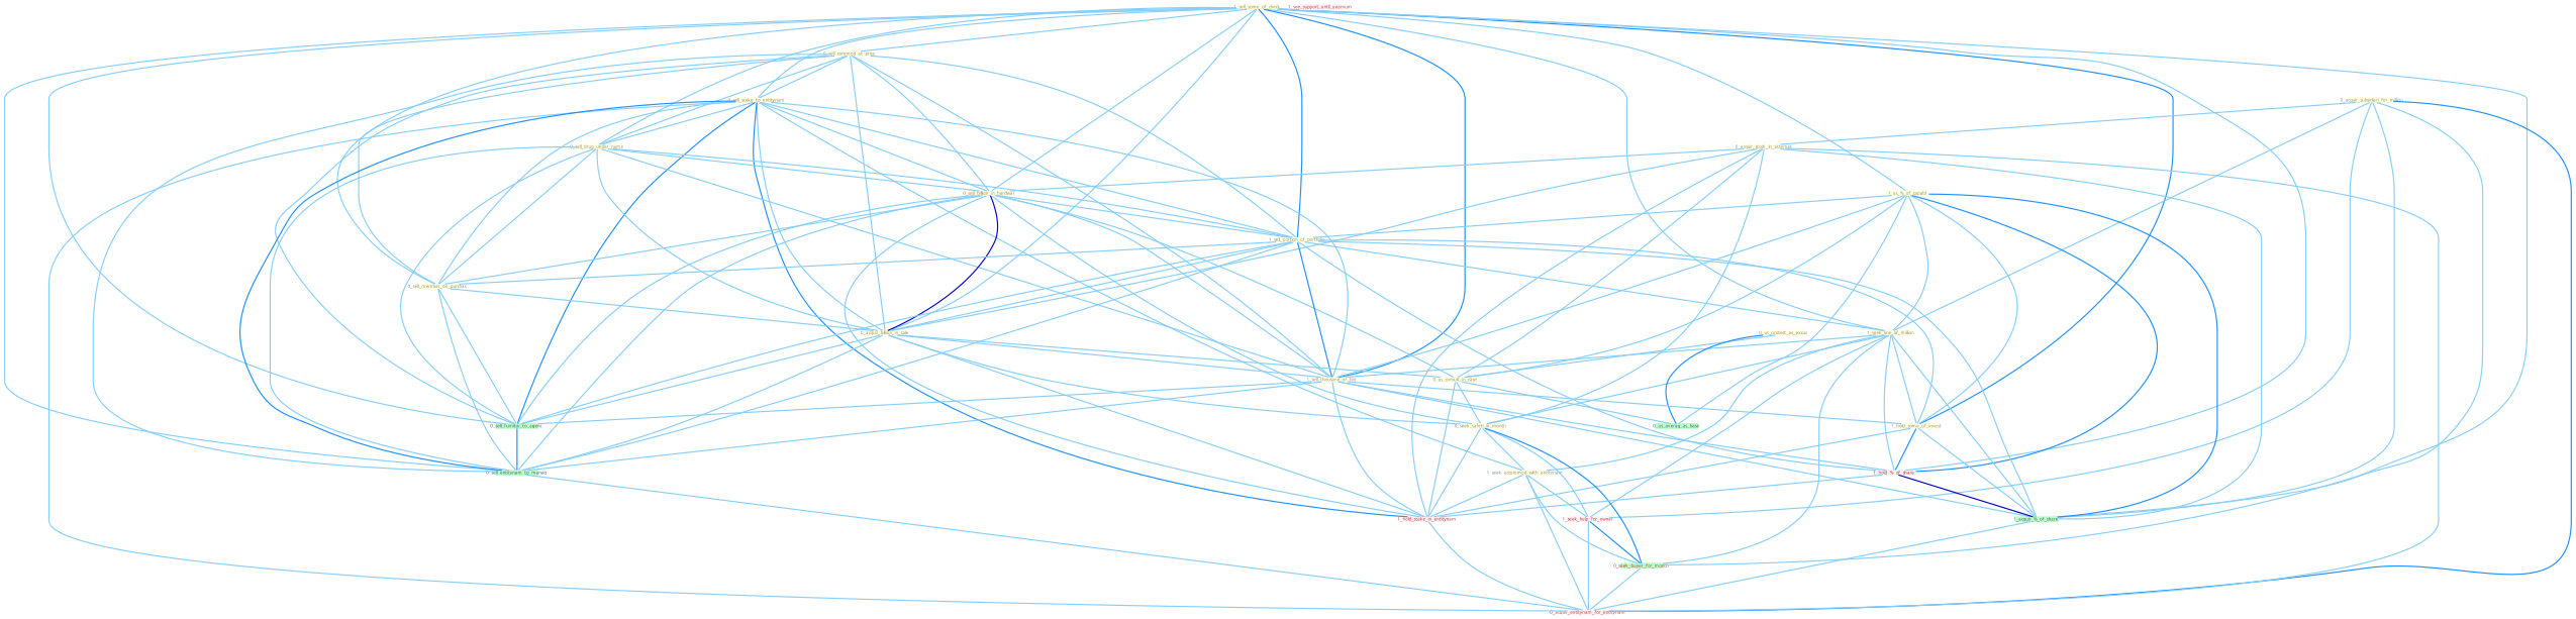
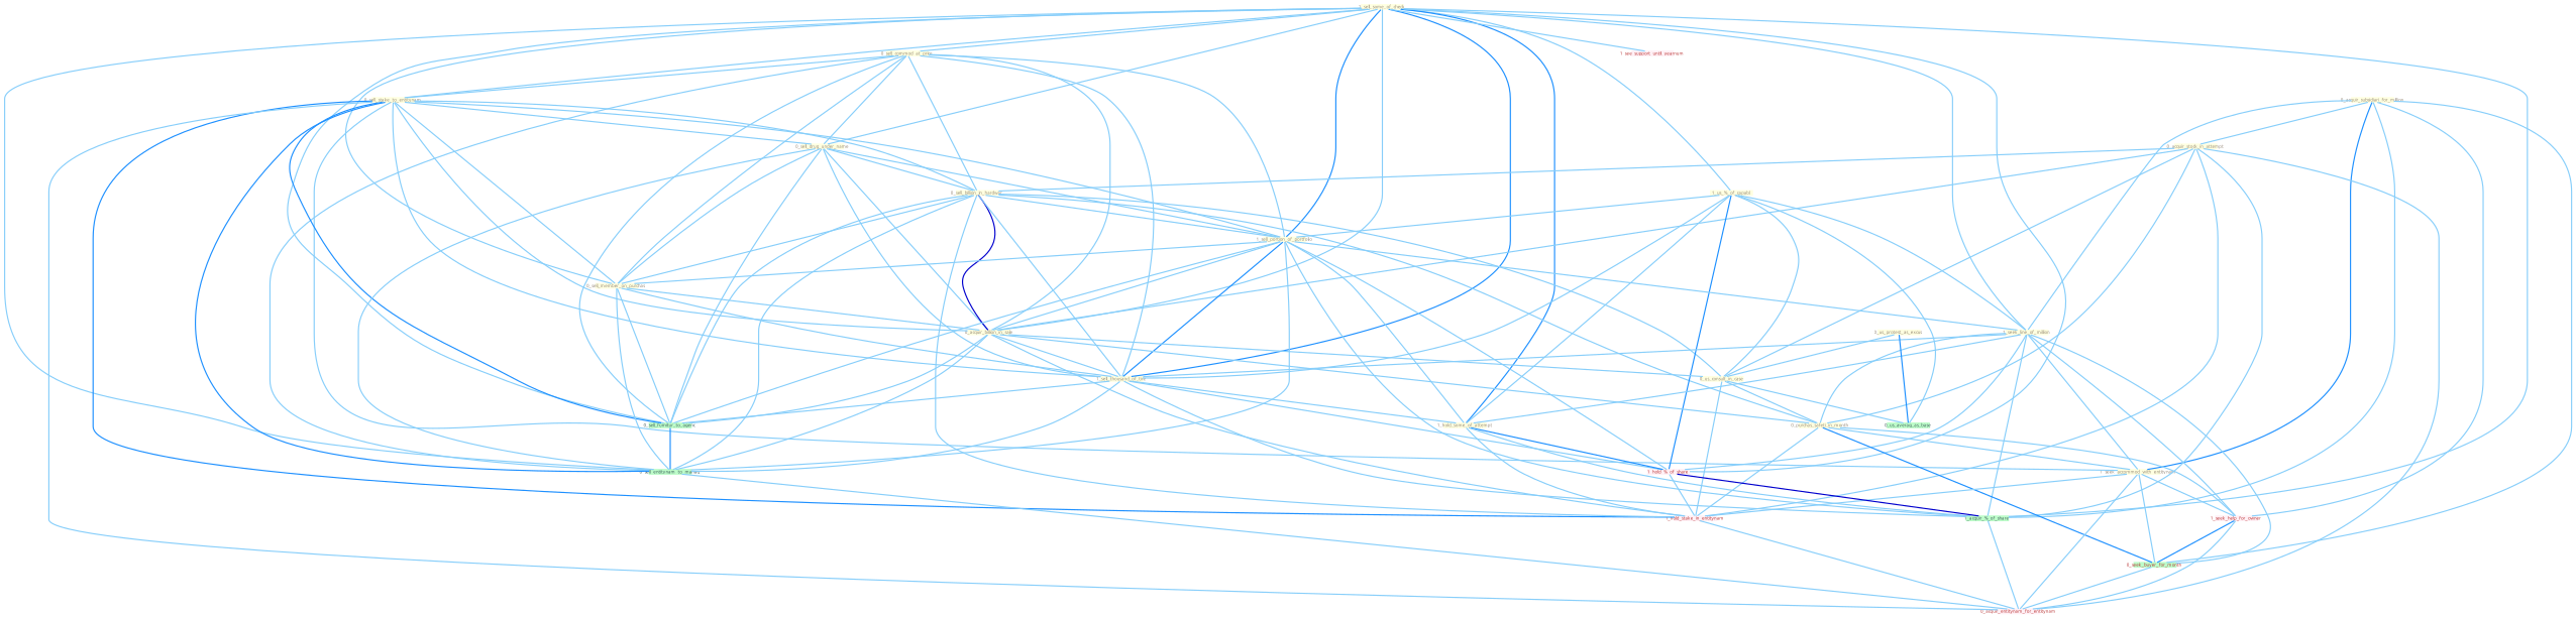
  graph {
    fontname=Ubuntu
    node [color="#ffffe0" fixedsize=true fontcolor="#8b7d6b" fontname=Ubuntu fontsize=4 shape=polygon style=filled]
    edge [color="#87cefa" fontname=Ubuntu w=1]
    "1_sell_some_of_check " [height=.06 width=.5]
    "0_sell_commod_at_price " [height=.06 width=.5]
    "0_acquir_subsidiari_for_million " [height=.06 width=.5]
    "0_sell_stake_to_entitynam " [height=.06 width=.5]
    "0_sell_drug_under_name " [height=.06 width=.5]
    "0_acquir_stock_in_attempt " [height=.06 width=.5]
    "0_sell_billion_in_hardwar " [height=.06 width=.5]
    "1_us_%_of_capabl " [height=.06 width=.5]
    "1_sell_portion_of_portfolio " [height=.06 width=.5]
    "1_seek_line_of_million " [height=.06 width=.5]
    "0_sell_member_on_purchas " [height=.06 width=.5]
    "0_us_protest_as_excus " [height=.06 width=.5]
    n13 [height=.06 label="0_acquir_billion_in_sale" width=.5]
    "1_sell_thousand_of_tire " [height=.06 width=.5]
-   "1_hold_some_of_invest " [height=.06 width=.5]
+   "1_hold_some_of_invest " [height=.06 width=.5 label="1_hold_some_of_attempt"]
    "0_us_consult_in_case " [height=.06 width=.5]
-   "0_seek_safeti_in_month " [height=.06 width=.5]
+   "0_seek_safeti_in_month " [height=.06 width=.5 label="0_purchas_safeti_in_month"]
    "1_seek_accommod_with_entitynam " [height=.06 width=.5]
    "1_hold_%_of_share " [color="#fff0f5" fontcolor="#b22222" height=.06 width=.5]
    "1_hold_stake_in_entitynam " [color="#fff0f5" fontcolor="#b22222" height=.06 width=.5]
    "1_seek_help_for_owner " [color="#fff0f5" fontcolor="#b22222" height=.06 width=.5]
    "1_see_support_until_yearnum " [color="#fff0f5" fontcolor="#b22222" height=.06 width=.5]
    "0_acquir_entitynam_for_entitynam " [color="#fff0f5" fontcolor="#b22222" height=.06 width=.5]
    "1_acquir_%_of_share " [color="#BDFCC9" fontcolor="#2f4f4f" height=.06 width=.5]
    "0_sell_furnitur_to_agenc " [color="#BDFCC9" fontcolor="#2f4f4f" height=.06 width=.5]
    "0_sell_entitynam_to_manag " [color="#BDFCC9" fontcolor="#2f4f4f" height=.06 width=.5]
    "0_seek_buyer_for_month " [color="#BDFCC9" fontcolor="#b22222" height=.06 width=.5]
    "0_us_averag_as_base " [color="#BDFCC9" fontcolor="#2f4f4f" height=.06 width=.5]
    subgraph sub_1 {
      "1_sell_some_of_check "
      "0_sell_commod_at_price "
      "0_acquir_subsidiari_for_million "
      "0_sell_stake_to_entitynam "
      "0_sell_drug_under_name "
      "0_acquir_stock_in_attempt "
      "0_sell_billion_in_hardwar "
      "1_us_%_of_capabl "
      "1_sell_portion_of_portfolio "
      "1_seek_line_of_million "
      "0_sell_member_on_purchas "
      "0_us_protest_as_excus "
      n13
      "1_sell_thousand_of_tire "
      "1_hold_some_of_invest "
      "0_us_consult_in_case "
      "0_seek_safeti_in_month "
      "1_seek_accommod_with_entitynam "
    }
    subgraph sub_2 {
      "1_hold_%_of_share "
      "1_hold_stake_in_entitynam "
      "1_seek_help_for_owner "
      "1_see_support_until_yearnum "
      "0_acquir_entitynam_for_entitynam "
    }
    "1_sell_some_of_check " -- "0_sell_commod_at_price "
    "1_sell_some_of_check " -- "0_sell_stake_to_entitynam "
    "1_sell_some_of_check " -- "0_sell_drug_under_name "
-   "1_sell_some_of_check " -- "0_sell_billion_in_hardwar "
+   "1_sell_some_of_check " -- "1_see_support_until_yearnum "
    "1_sell_some_of_check " -- "1_us_%_of_capabl "
    "1_sell_some_of_check " -- "1_sell_portion_of_portfolio " [color="#1e90ff" w=2]
    "1_sell_some_of_check " -- "1_seek_line_of_million "
    "1_sell_some_of_check " -- "0_sell_member_on_purchas "
    "1_sell_some_of_check " -- n13
    "1_sell_some_of_check " -- "1_sell_thousand_of_tire " [color="#1e90ff" w=2]
    "1_sell_some_of_check " -- "1_hold_some_of_invest " [color="#1e90ff" w=2]
    "1_sell_some_of_check " -- "1_hold_%_of_share "
    "1_sell_some_of_check " -- "1_acquir_%_of_share "
    "1_sell_some_of_check " -- "0_sell_furnitur_to_agenc "
    "1_sell_some_of_check " -- "0_sell_entitynam_to_manag "
    "0_sell_commod_at_price " -- "0_sell_stake_to_entitynam "
    "0_sell_commod_at_price " -- "0_sell_drug_under_name "
    "0_sell_commod_at_price " -- "0_sell_billion_in_hardwar "
    "0_sell_commod_at_price " -- "1_sell_portion_of_portfolio "
    "0_sell_commod_at_price " -- "0_sell_member_on_purchas "
    "0_sell_commod_at_price " -- n13
    "0_sell_commod_at_price " -- "1_sell_thousand_of_tire "
    "0_sell_commod_at_price " -- "0_sell_furnitur_to_agenc "
    "0_sell_commod_at_price " -- "0_sell_entitynam_to_manag "
    "0_acquir_subsidiari_for_million " -- "0_acquir_stock_in_attempt "
    "0_acquir_subsidiari_for_million " -- "1_seek_line_of_million "
    "0_acquir_subsidiari_for_million " -- "1_seek_help_for_owner "
-   "0_acquir_subsidiari_for_million " -- "0_acquir_entitynam_for_entitynam " [color="#1e90ff" w=2]
+   "0_acquir_subsidiari_for_million " -- "1_seek_accommod_with_entitynam " [color="#1e90ff" w=2]
    "0_acquir_subsidiari_for_million " -- "1_acquir_%_of_share "
    "0_acquir_subsidiari_for_million " -- "0_seek_buyer_for_month "
    "0_sell_stake_to_entitynam " -- "0_sell_drug_under_name "
    "0_sell_stake_to_entitynam " -- "0_sell_billion_in_hardwar "
    "0_sell_stake_to_entitynam " -- "1_sell_portion_of_portfolio "
    "0_sell_stake_to_entitynam " -- "0_sell_member_on_purchas "
    "0_sell_stake_to_entitynam " -- n13
    "0_sell_stake_to_entitynam " -- "1_sell_thousand_of_tire "
    "0_sell_stake_to_entitynam " -- "1_seek_accommod_with_entitynam "
    "0_sell_stake_to_entitynam " -- "1_hold_stake_in_entitynam " [color="#1e90ff" w=2]
    "0_sell_stake_to_entitynam " -- "0_acquir_entitynam_for_entitynam "
    "0_sell_stake_to_entitynam " -- "0_sell_furnitur_to_agenc " [color="#1e90ff" w=2]
    "0_sell_stake_to_entitynam " -- "0_sell_entitynam_to_manag " [color="#1e90ff" w=2]
    "0_sell_drug_under_name " -- "0_sell_billion_in_hardwar "
    "0_sell_drug_under_name " -- "1_sell_portion_of_portfolio "
    "0_sell_drug_under_name " -- "0_sell_member_on_purchas "
    "0_sell_drug_under_name " -- n13
    "0_sell_drug_under_name " -- "1_sell_thousand_of_tire "
    "0_sell_drug_under_name " -- "0_sell_furnitur_to_agenc "
    "0_sell_drug_under_name " -- "0_sell_entitynam_to_manag "
    "0_acquir_stock_in_attempt " -- "0_sell_billion_in_hardwar "
    "0_acquir_stock_in_attempt " -- n13
    "0_acquir_stock_in_attempt " -- "0_us_consult_in_case "
    "0_acquir_stock_in_attempt " -- "0_seek_safeti_in_month "
    "0_acquir_stock_in_attempt " -- "1_hold_stake_in_entitynam "
    "0_acquir_stock_in_attempt " -- "0_acquir_entitynam_for_entitynam "
    "0_acquir_stock_in_attempt " -- "1_acquir_%_of_share "
    "0_sell_billion_in_hardwar " -- "1_sell_portion_of_portfolio "
    "0_sell_billion_in_hardwar " -- "0_sell_member_on_purchas "
    "0_sell_billion_in_hardwar " -- n13 [color="#0000cd" w=3]
    "0_sell_billion_in_hardwar " -- "1_sell_thousand_of_tire "
    "0_sell_billion_in_hardwar " -- "0_us_consult_in_case "
    "0_sell_billion_in_hardwar " -- "0_seek_safeti_in_month "
    "0_sell_billion_in_hardwar " -- "1_hold_stake_in_entitynam "
    "0_sell_billion_in_hardwar " -- "0_sell_furnitur_to_agenc "
    "0_sell_billion_in_hardwar " -- "0_sell_entitynam_to_manag "
    "1_us_%_of_capabl " -- "1_sell_portion_of_portfolio "
    "1_us_%_of_capabl " -- "1_seek_line_of_million "
    "1_us_%_of_capabl " -- "1_sell_thousand_of_tire "
    "1_us_%_of_capabl " -- "1_hold_some_of_invest "
    "1_us_%_of_capabl " -- "0_us_consult_in_case "
    "1_us_%_of_capabl " -- "1_hold_%_of_share " [color="#1e90ff" w=2]
-   "1_us_%_of_capabl " -- "1_acquir_%_of_share " [color="#1e90ff" w=2]
    "1_us_%_of_capabl " -- "0_us_averag_as_base "
    "1_sell_portion_of_portfolio " -- "1_seek_line_of_million "
    "1_sell_portion_of_portfolio " -- "0_sell_member_on_purchas "
    "1_sell_portion_of_portfolio " -- n13
    "1_sell_portion_of_portfolio " -- "1_sell_thousand_of_tire " [color="#1e90ff" w=2]
    "1_sell_portion_of_portfolio " -- "1_hold_some_of_invest "
    "1_sell_portion_of_portfolio " -- "1_hold_%_of_share "
    "1_sell_portion_of_portfolio " -- "1_acquir_%_of_share "
    "1_sell_portion_of_portfolio " -- "0_sell_furnitur_to_agenc "
    "1_sell_portion_of_portfolio " -- "0_sell_entitynam_to_manag "
    "1_seek_line_of_million " -- "1_sell_thousand_of_tire "
    "1_seek_line_of_million " -- "1_hold_some_of_invest "
    "1_seek_line_of_million " -- "0_seek_safeti_in_month "
    "1_seek_line_of_million " -- "1_seek_accommod_with_entitynam "
    "1_seek_line_of_million " -- "1_hold_%_of_share "
    "1_seek_line_of_million " -- "1_seek_help_for_owner "
    "1_seek_line_of_million " -- "1_acquir_%_of_share "
    "1_seek_line_of_million " -- "0_seek_buyer_for_month "
    "0_sell_member_on_purchas " -- n13
-   "1_hold_stake_in_entitynam " -- "1_sell_thousand_of_tire "
+   "0_sell_member_on_purchas " -- "1_sell_thousand_of_tire "
    "0_sell_member_on_purchas " -- "0_sell_furnitur_to_agenc "
    "0_sell_member_on_purchas " -- "0_sell_entitynam_to_manag "
    "0_us_protest_as_excus " -- "0_us_consult_in_case "
    "0_us_protest_as_excus " -- "0_us_averag_as_base " [color="#1e90ff" w=2]
    n13 -- "1_sell_thousand_of_tire "
    n13 -- "0_us_consult_in_case "
    n13 -- "0_seek_safeti_in_month "
    n13 -- "1_hold_stake_in_entitynam "
    n13 -- "0_sell_furnitur_to_agenc "
    n13 -- "0_sell_entitynam_to_manag "
    "1_sell_thousand_of_tire " -- "1_hold_some_of_invest "
    "1_sell_thousand_of_tire " -- "1_hold_%_of_share "
    "1_sell_thousand_of_tire " -- "1_acquir_%_of_share "
    "1_sell_thousand_of_tire " -- "0_sell_furnitur_to_agenc "
    "1_sell_thousand_of_tire " -- "0_sell_entitynam_to_manag "
    "1_hold_some_of_invest " -- "1_hold_%_of_share " [color="#1e90ff" w=2]
    "1_hold_some_of_invest " -- "1_hold_stake_in_entitynam "
    "1_hold_some_of_invest " -- "1_acquir_%_of_share "
    "0_us_consult_in_case " -- "0_seek_safeti_in_month "
    "0_us_consult_in_case " -- "1_hold_stake_in_entitynam "
    "0_us_consult_in_case " -- "0_us_averag_as_base "
    "0_seek_safeti_in_month " -- "1_seek_accommod_with_entitynam "
    "0_seek_safeti_in_month " -- "1_hold_stake_in_entitynam "
    "0_seek_safeti_in_month " -- "1_seek_help_for_owner "
    "0_seek_safeti_in_month " -- "0_seek_buyer_for_month " [color="#1e90ff" w=2]
    "1_seek_accommod_with_entitynam " -- "1_hold_stake_in_entitynam "
    "1_seek_accommod_with_entitynam " -- "1_seek_help_for_owner "
    "1_seek_accommod_with_entitynam " -- "0_acquir_entitynam_for_entitynam "
    "1_seek_accommod_with_entitynam " -- "0_seek_buyer_for_month "
    "1_hold_%_of_share " -- "1_hold_stake_in_entitynam "
    "1_hold_%_of_share " -- "1_acquir_%_of_share " [color="#0000cd" w=3]
    "1_hold_stake_in_entitynam " -- "0_acquir_entitynam_for_entitynam "
    "1_seek_help_for_owner " -- "0_acquir_entitynam_for_entitynam "
    "1_seek_help_for_owner " -- "0_seek_buyer_for_month " [color="#1e90ff" w=2]
    "1_acquir_%_of_share " -- "0_acquir_entitynam_for_entitynam "
    "0_sell_furnitur_to_agenc " -- "0_sell_entitynam_to_manag " [color="#1e90ff" w=2]
    "0_sell_entitynam_to_manag " -- "0_acquir_entitynam_for_entitynam "
    "0_seek_buyer_for_month " -- "0_acquir_entitynam_for_entitynam "
  }
